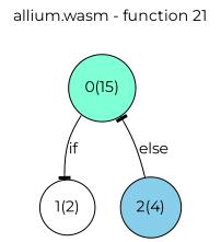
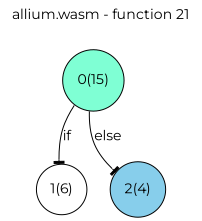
  digraph {
    fontname=Montserrat
    label="allium.wasm - function 21"
    labelfontcolor=black
    labelfontname=Helvetica
    labelfontsize=16
    labelloc=t
    node [fontcolor=black fontname=Montserrat shape=circle style=filled]
    edge [arrowhead=tee fontname=Montserrat]
    n1 [fillcolor=aquamarine label="0(15)"]
-   n2 [fillcolor=white label="1(2)"]
+   n2 [fillcolor=white label="1(6)"]
    n3 [fillcolor=skyblue label="2(4)"]
    n1 -> n2 [label=if]
-   n3 -> n1 [label=else]
+   n1 -> n3 [label=else]
  }
